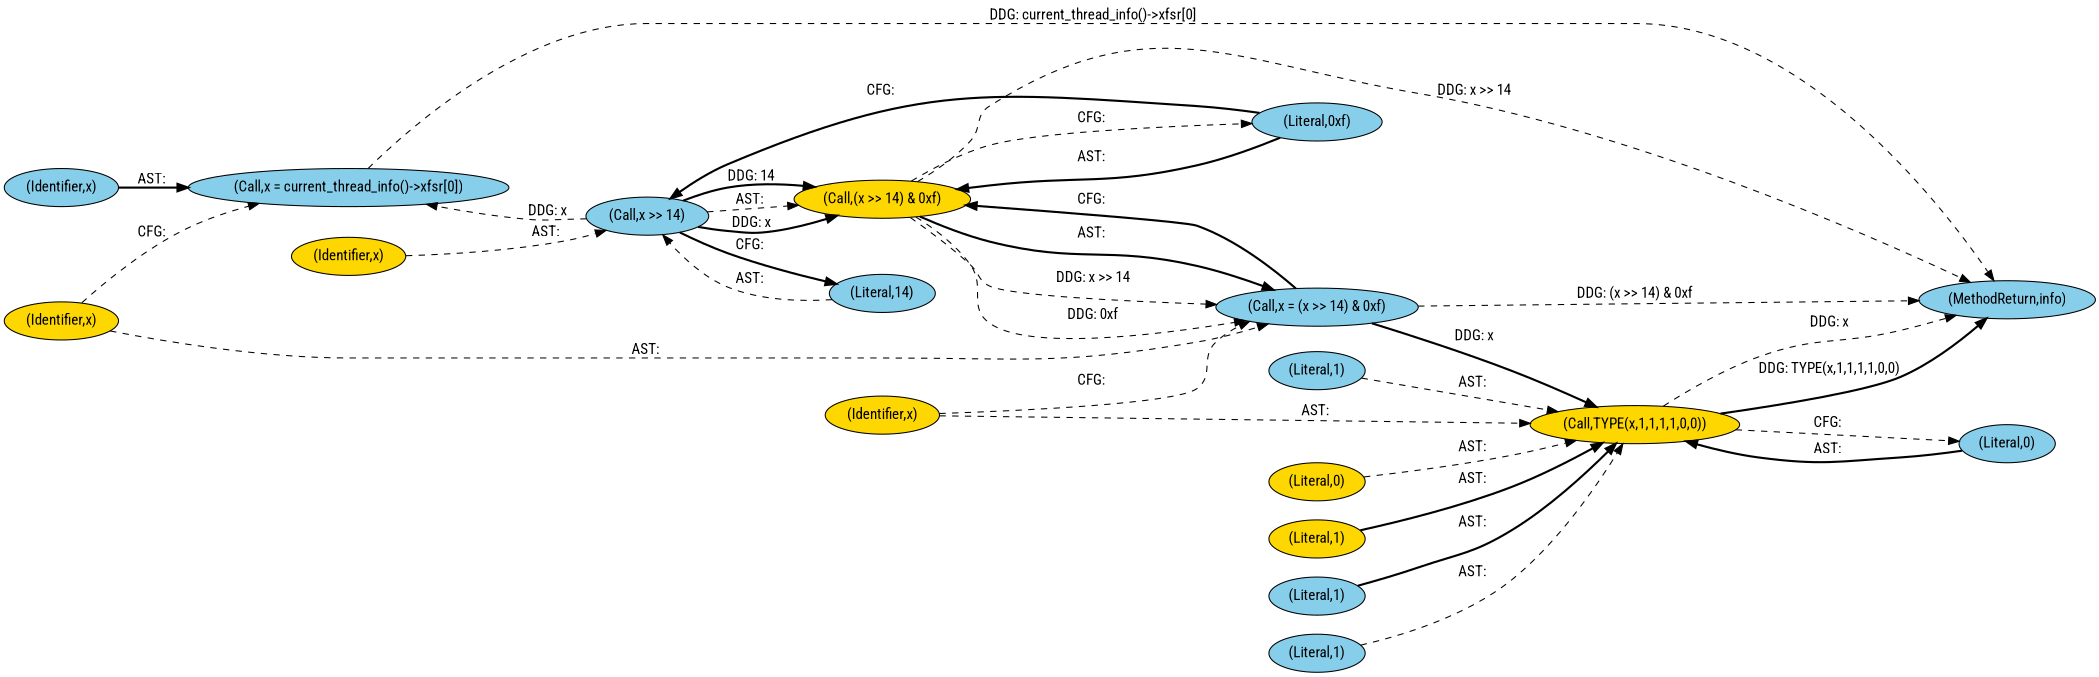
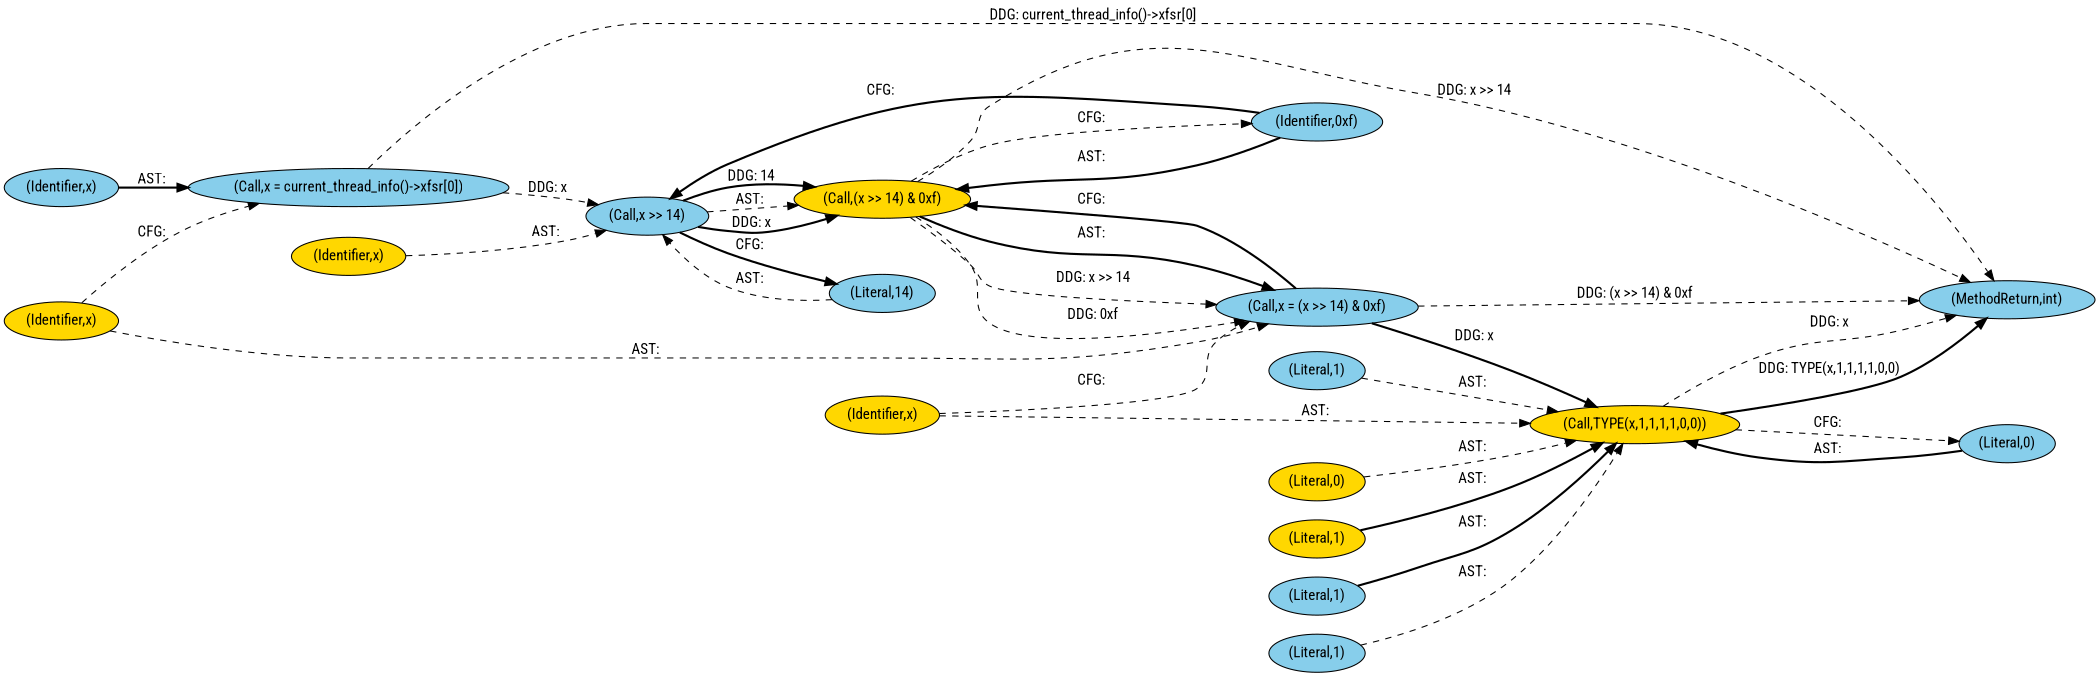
  digraph {
    fontname="Roboto Condensed"
    rankdir=LR
    node [fillcolor=skyblue fontname="Roboto Condensed" style=filled]
    edge [fontname="Roboto Condensed" style=dashed]
    n1 [label="(Call,x = current_thread_info()->xfsr[0])"]
    n2 [label="(Call,x >> 14)"]
-   n3 [label="(MethodReturn,info)"]
+   n3 [label="(MethodReturn,int)"]
    n4 [fillcolor=gold label="(Call,(x >> 14) & 0xf)"]
    n5 [label="(Literal,14)"]
    n6 [label="(Call,x = (x >> 14) & 0xf)"]
-   n7 [label="(Literal,0xf)"]
+   n7 [label="(Identifier,0xf)"]
    n8 [fillcolor=gold label="(Call,TYPE(x,1,1,1,1,0,0))"]
    n9 [label="(Literal,0)"]
    n10 [fillcolor=gold label="(Literal,0)"]
    n11 [fillcolor=gold label="(Identifier,x)"]
    n12 [label="(Identifier,x)"]
    n13 [fillcolor=gold label="(Literal,1)"]
    n14 [fillcolor=gold label="(Identifier,x)"]
    n15 [fillcolor=gold label="(Identifier,x)"]
    n16 [label="(Literal,1)"]
    n17 [label="(Literal,1)"]
    n18 [label="(Literal,1)"]
-   n2 -> n1 [label="DDG: x"]
+   n1 -> n2 [label="DDG: x"]
    n1 -> n3 [label="DDG: current_thread_info()->xfsr[0]"]
    n2 -> n4 [label="AST: "]
    n2 -> n4 [label="DDG: x" style=bold]
    n2 -> n4 [label="DDG: 14" style=bold]
    n2 -> n5 [label="CFG: " style=bold]
    n4 -> n3 [label="DDG: x >> 14"]
    n4 -> n6 [label="AST: " style=bold]
    n4 -> n6 [label="DDG: x >> 14"]
    n4 -> n6 [label="DDG: 0xf"]
    n4 -> n7 [label="CFG: "]
    n5 -> n2 [label="AST: "]
    n6 -> n3 [label="DDG: (x >> 14) & 0xf"]
    n6 -> n4 [label="CFG: " style=bold]
    n6 -> n8 [label="DDG: x" style=bold]
    n7 -> n2 [label="CFG: " style=bold]
    n7 -> n4 [label="AST: " style=bold]
    n8 -> n3 [label="DDG: x"]
    n8 -> n3 [label="DDG: TYPE(x,1,1,1,1,0,0)" style=bold]
    n8 -> n9 [label="CFG: "]
    n9 -> n8 [label="AST: " style=bold]
    n10 -> n8 [label="AST: "]
    n11 -> n6 [label="CFG: "]
    n11 -> n8 [label="AST: "]
    n12 -> n1 [label="AST: " style=bold]
    n13 -> n8 [label="AST: " style=bold]
    n14 -> n2 [label="AST: "]
    n15 -> n1 [label="CFG: "]
    n15 -> n6 [label="AST: "]
    n16 -> n8 [label="AST: " style=bold]
    n17 -> n8 [label="AST: "]
    n18 -> n8 [label="AST: "]
  }
